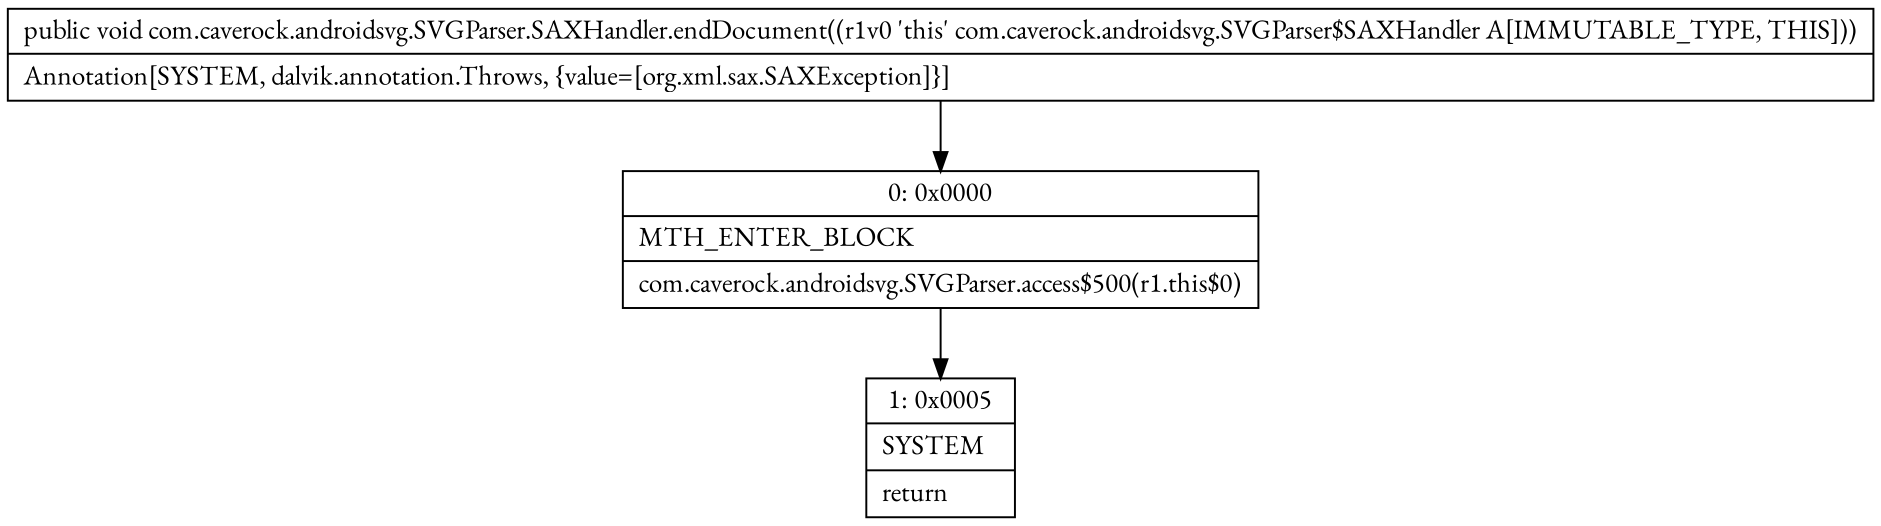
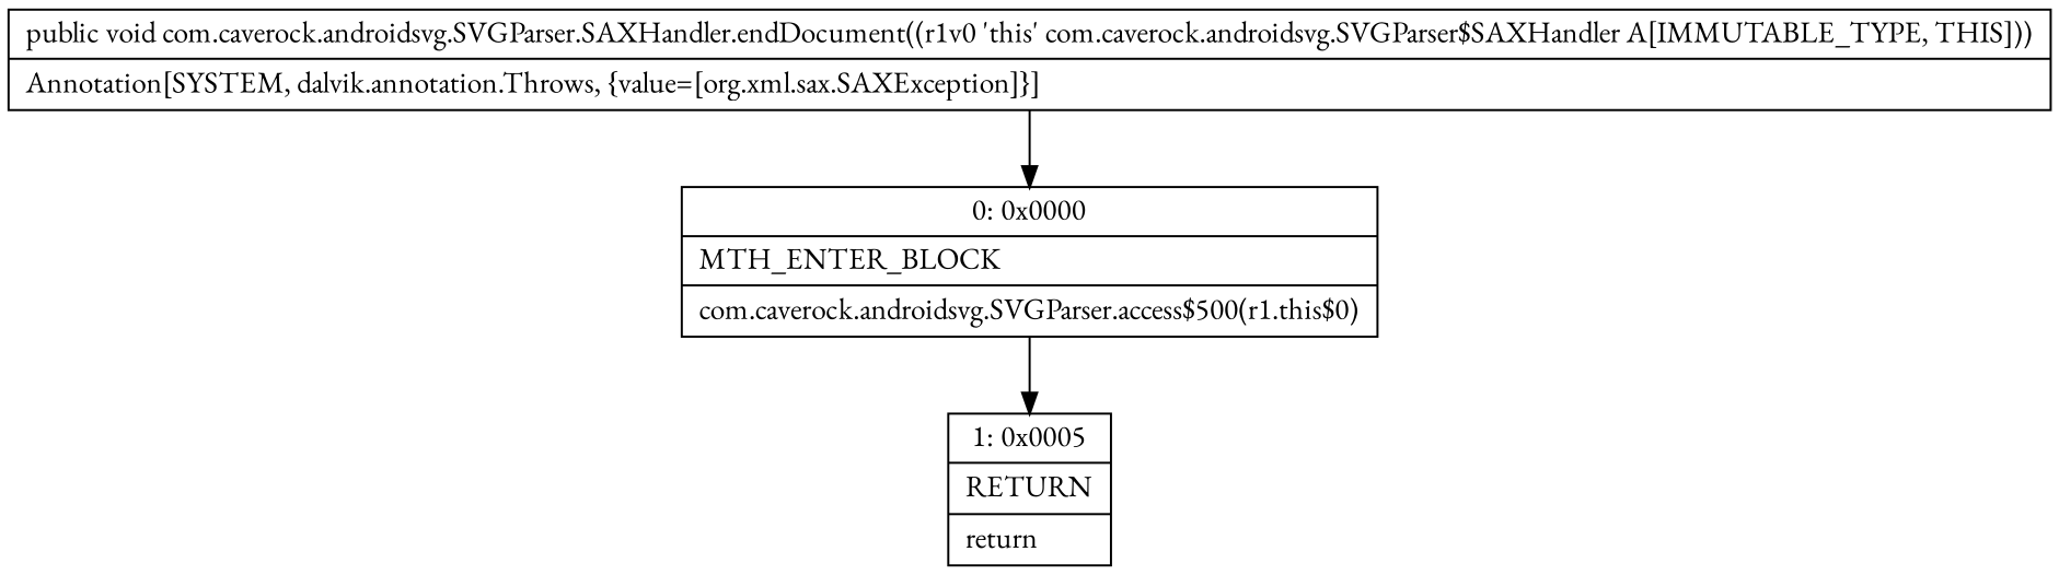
  digraph {
    fontname="EB Garamond"
    node [shape=record fontname="EB Garamond"]
    edge [fontname="EB Garamond"]
    n1 [label="{0\:\ 0x0000|MTH_ENTER_BLOCK\l|com.caverock.androidsvg.SVGParser.access$500(r1.this$0)\l}"]
-   n2 [label="{1\:\ 0x0005|SYSTEM\l|return\l}"]
+   n2 [label="{1\:\ 0x0005|RETURN\l|return\l}"]
    n3 [label="{public void com.caverock.androidsvg.SVGParser.SAXHandler.endDocument((r1v0 'this' com.caverock.androidsvg.SVGParser$SAXHandler A[IMMUTABLE_TYPE, THIS]))  | Annotation[SYSTEM, dalvik.annotation.Throws, \{value=[org.xml.sax.SAXException]\}]\l}"]
    n1 -> n2
    n3 -> n1
  }
